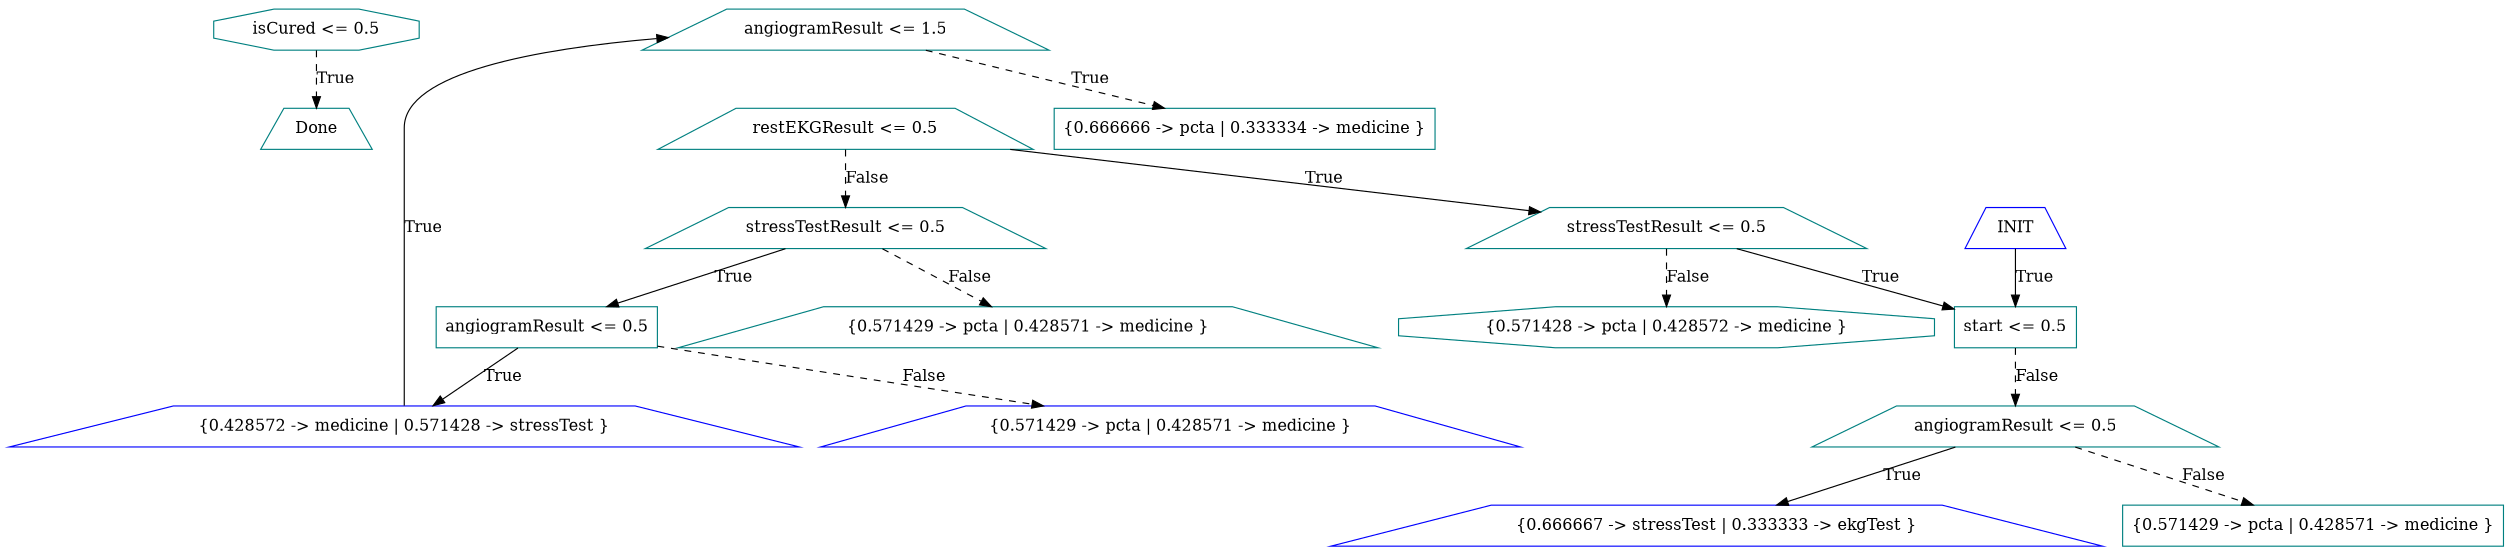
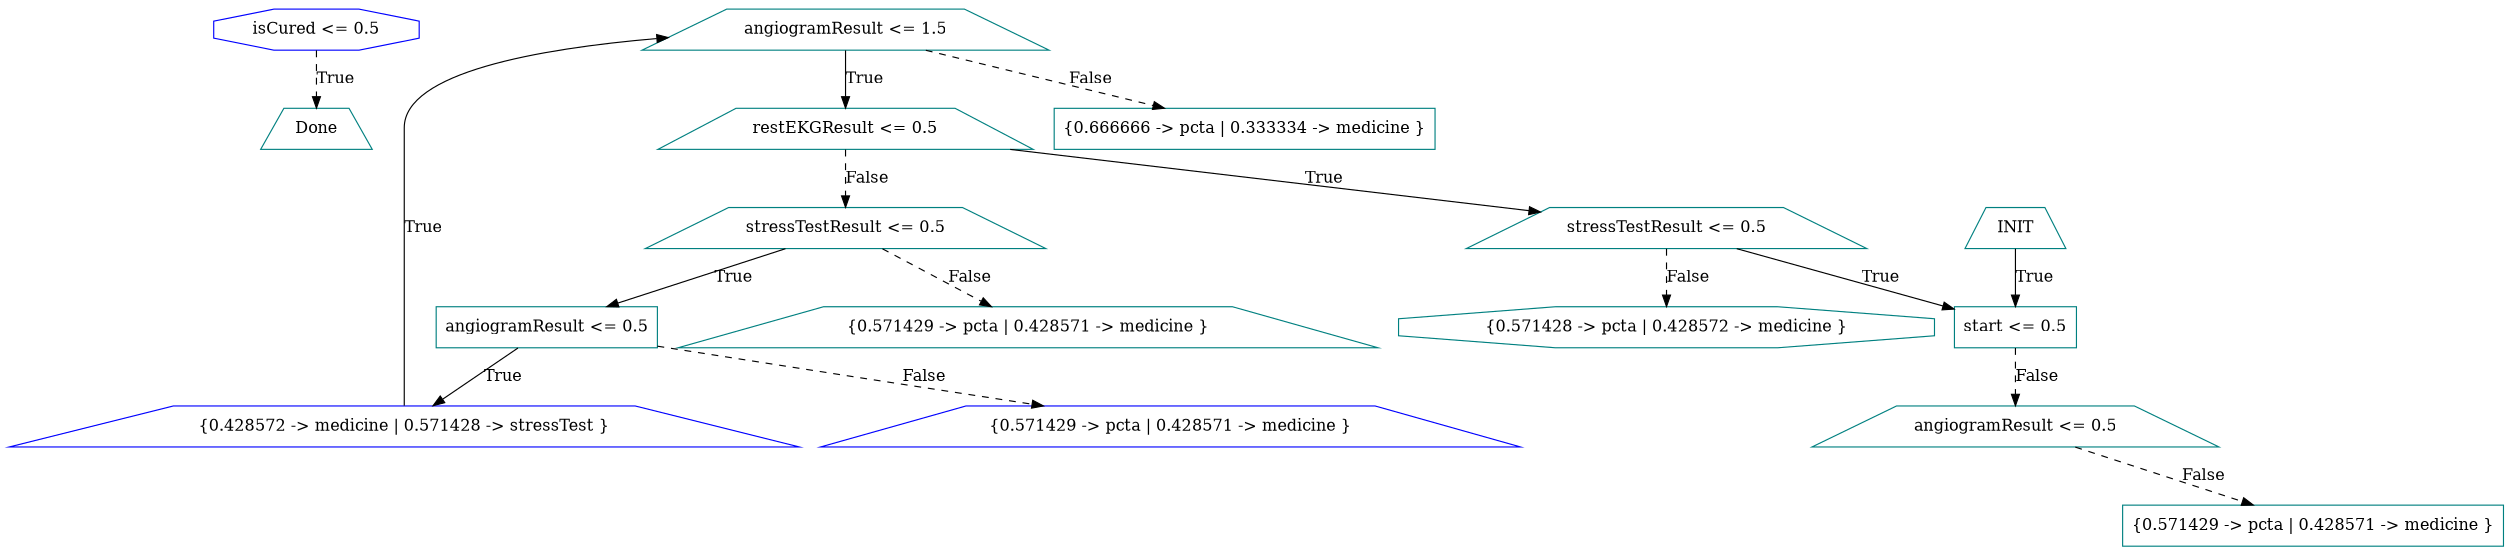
  digraph {
    node [color=teal shape=trapezium]
-   n1 [label="isCured <= 0.5" shape=octagon]
+   n1 [color=blue label="isCured <= 0.5" shape=octagon]
    n2 [label=Done]
    n3 [label="angiogramResult <= 1.5"]
    n4 [label="restEKGResult <= 0.5"]
    n5 [label="{0.666666 -> pcta | 0.333334 -> medicine }" shape=box]
    n6 [label="stressTestResult <= 0.5"]
    n7 [label="stressTestResult <= 0.5"]
    n8 [label="start <= 0.5" shape=box]
    n9 [label="{0.571428 -> pcta | 0.428572 -> medicine }" shape=octagon]
    n10 [label="angiogramResult <= 0.5" shape=box]
    n11 [label="{0.571429 -> pcta | 0.428571 -> medicine }"]
    n12 [label="angiogramResult <= 0.5"]
-   n13 [color=blue label=INIT]
-   n14 [color=blue label="{0.666667 -> stressTest | 0.333333 -> ekgTest }"]
+   n13 [label=INIT]
    n15 [label="{0.571429 -> pcta | 0.428571 -> medicine }" shape=box]
    n16 [color=blue label="{0.428572 -> medicine | 0.571428 -> stressTest }"]
    n17 [color=blue label="{0.571429 -> pcta | 0.428571 -> medicine }"]
    n1 -> n2 [label=True style=dashed]
-   n3 -> n5 [label=True style=dashed]
+   n3 -> n4 [label=True]
+   n3 -> n5 [label=False style=dashed]
    n4 -> n6 [label=True]
    n4 -> n7 [label=False style=dashed]
    n6 -> n8 [label=True]
    n6 -> n9 [label=False style=dashed]
    n7 -> n10 [label=True]
    n7 -> n11 [label=False style=dashed]
    n8 -> n12 [label=False style=dashed]
    n10 -> n16 [label=True]
    n10 -> n17 [label=False style=dashed]
-   n12 -> n14 [label=True]
    n12 -> n15 [label=False style=dashed]
    n13 -> n8 [label=True]
    n16 -> n3 [label=True]
  }
